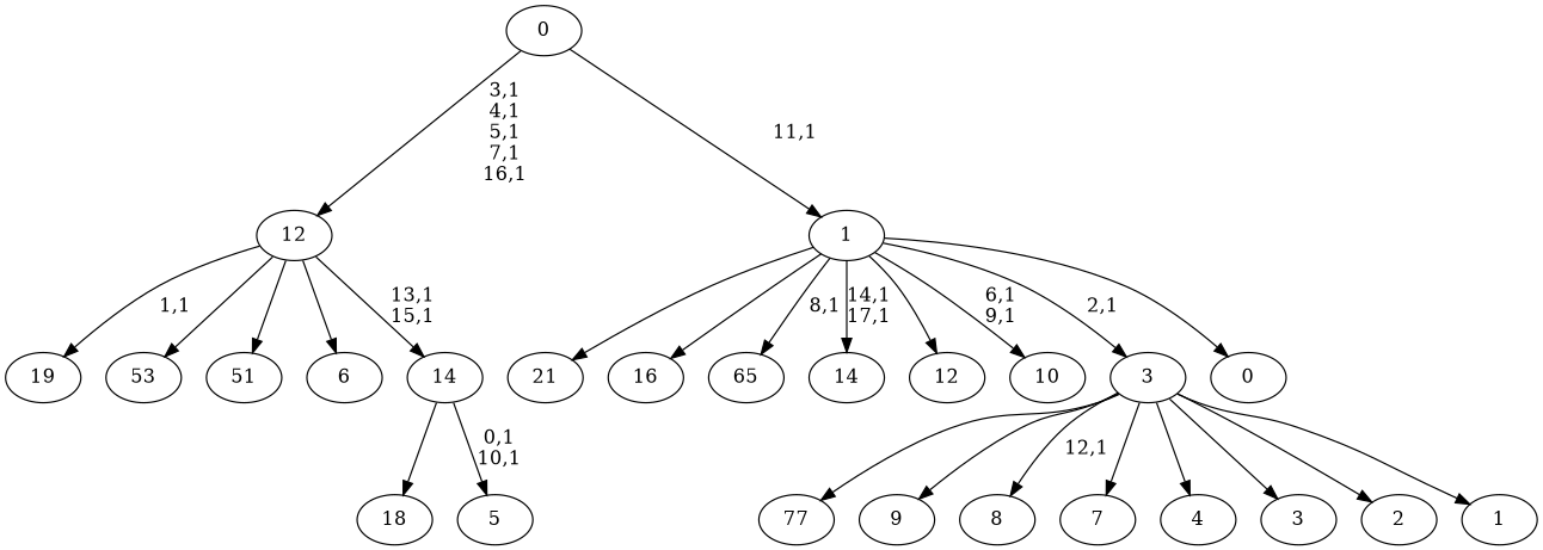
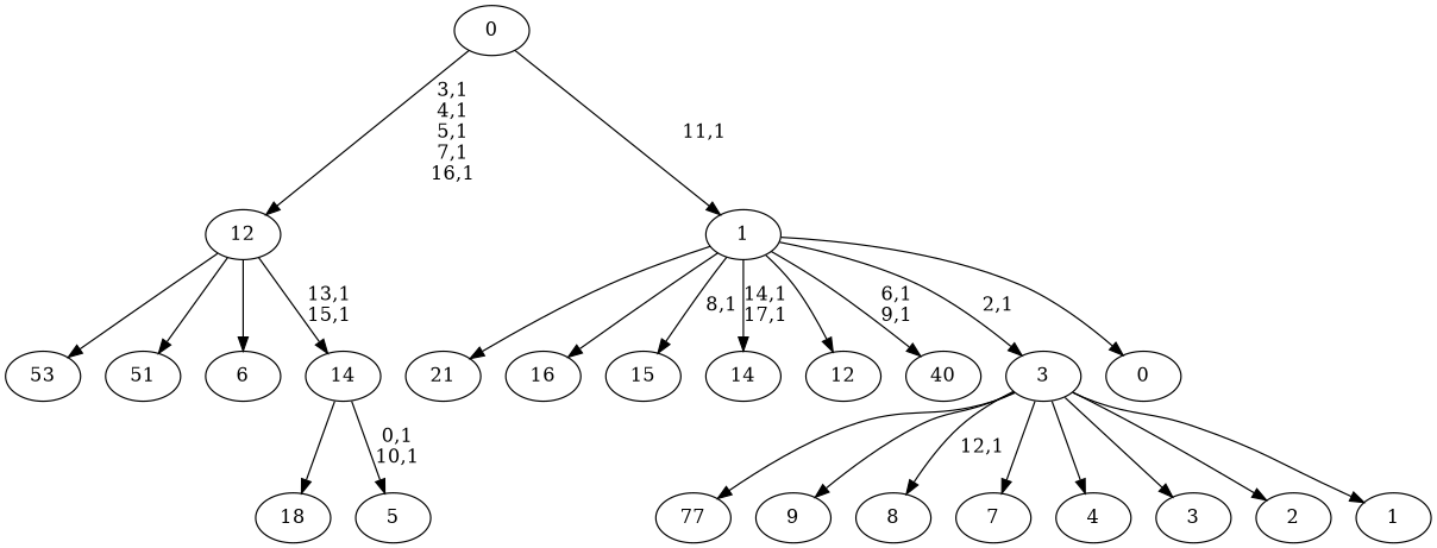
  digraph {
    n1 [label=21]
-   n2 [label=19]
    n3 [label=18]
    n4 [label=77]
    n5 [label=16]
-   n6 [label=65]
+   n6 [label=15]
    n7 [label=14]
    n8 [label=53]
    n9 [label=12]
    n10 [label=51]
-   n11 [label=10]
+   n11 [label=40]
    n12 [label=9]
    n13 [label=8]
    n14 [label=7]
    n15 [label=6]
    n16 [label=5]
    14
    12
    n19 [label=4]
    n20 [label=3]
    n21 [label=2]
    n22 [label=1]
    3
    n24 [label=0]
    1
    0
    14 -> n3
    14 -> n16 [label="0,1\n10,1"]
-   12 -> n2 [label="1,1"]
    12 -> n8
    12 -> n10
    12 -> n15
    12 -> 14 [label="13,1\n15,1"]
    3 -> n4
    3 -> n12
    3 -> n13 [label="12,1"]
    3 -> n14
    3 -> n19
    3 -> n20
    3 -> n21
    3 -> n22
    1 -> n1
    1 -> n5
    1 -> n6 [label="8,1"]
    1 -> n7 [label="14,1\n17,1"]
    1 -> n9
    1 -> n11 [label="6,1\n9,1"]
    1 -> 3 [label="2,1"]
    1 -> n24
    0 -> 12 [label="3,1\n4,1\n5,1\n7,1\n16,1"]
    0 -> 1 [label="11,1"]
  }
